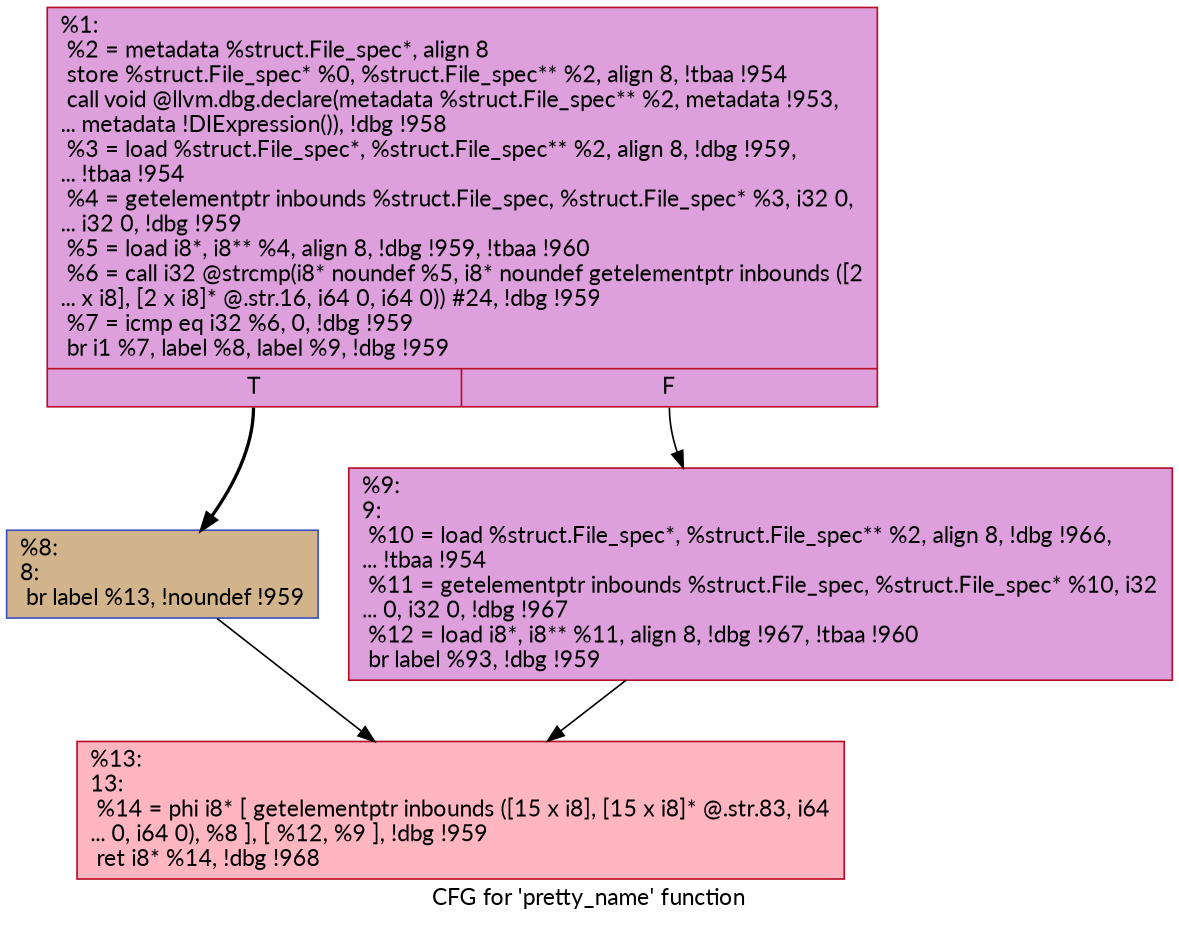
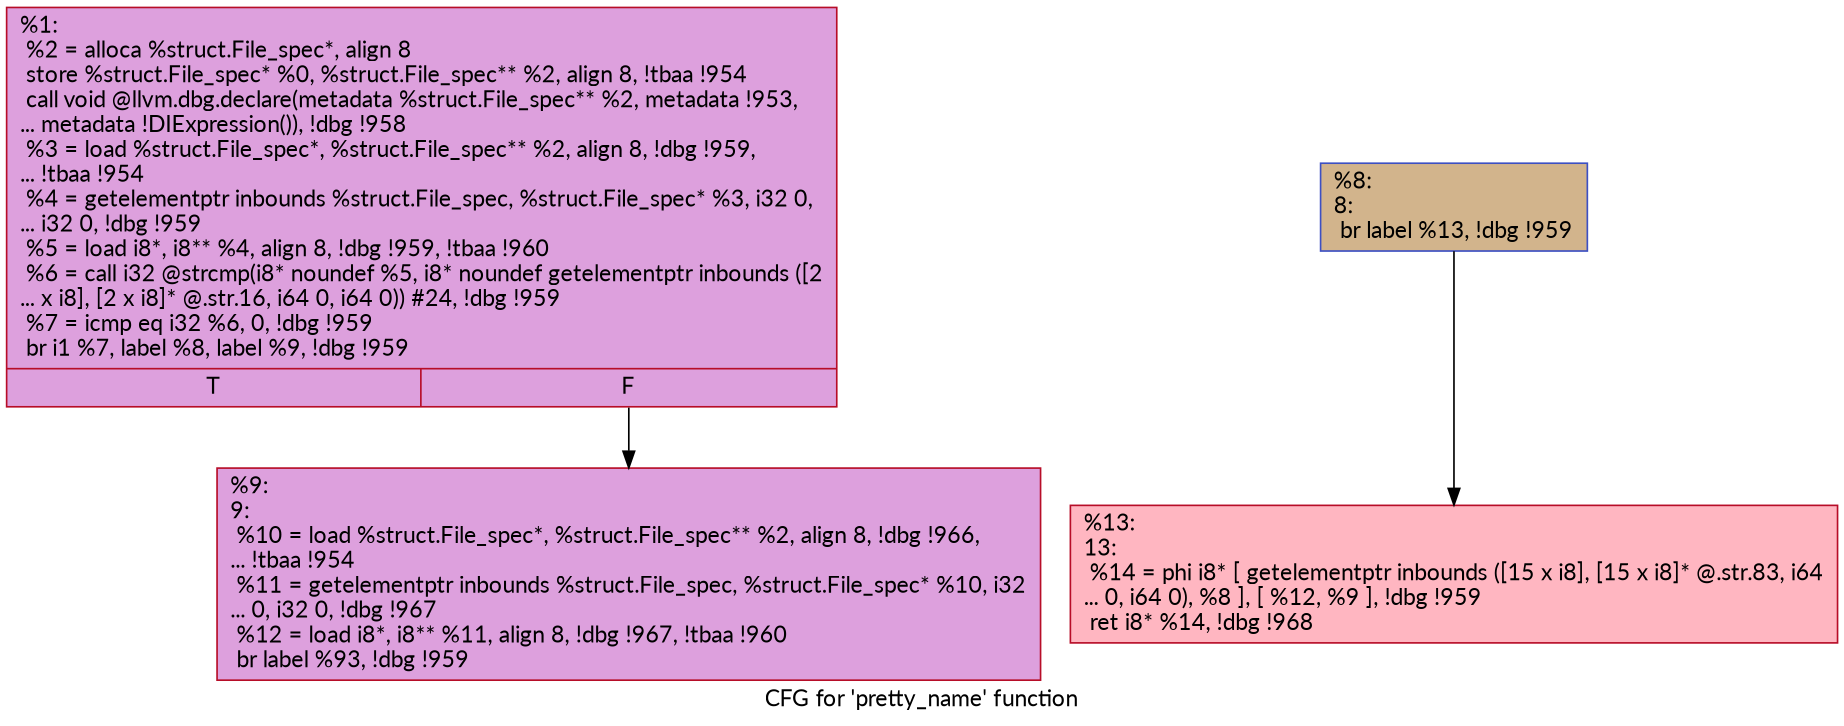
  digraph {
    fontname=Lato
    label="CFG for 'pretty_name' function"
    node [color="#b70d28ff" fillcolor=plum fontname=Lato shape=record style=filled]
    edge [fontname=Lato style=solid]
-   n1 [label="{%1:\l  %2 = metadata %struct.File_spec*, align 8\l  store %struct.File_spec* %0, %struct.File_spec** %2, align 8, !tbaa !954\l  call void @llvm.dbg.declare(metadata %struct.File_spec** %2, metadata !953,\l... metadata !DIExpression()), !dbg !958\l  %3 = load %struct.File_spec*, %struct.File_spec** %2, align 8, !dbg !959,\l... !tbaa !954\l  %4 = getelementptr inbounds %struct.File_spec, %struct.File_spec* %3, i32 0,\l... i32 0, !dbg !959\l  %5 = load i8*, i8** %4, align 8, !dbg !959, !tbaa !960\l  %6 = call i32 @strcmp(i8* noundef %5, i8* noundef getelementptr inbounds ([2\l... x i8], [2 x i8]* @.str.16, i64 0, i64 0)) #24, !dbg !959\l  %7 = icmp eq i32 %6, 0, !dbg !959\l  br i1 %7, label %8, label %9, !dbg !959\l|{<s0>T|<s1>F}}"]
-   n2 [color="#3d50c3ff" fillcolor=tan label="{%8:\l8:                                                \l  br label %13, !noundef !959\l}"]
+   n1 [label="{%1:\l  %2 = alloca %struct.File_spec*, align 8\l  store %struct.File_spec* %0, %struct.File_spec** %2, align 8, !tbaa !954\l  call void @llvm.dbg.declare(metadata %struct.File_spec** %2, metadata !953,\l... metadata !DIExpression()), !dbg !958\l  %3 = load %struct.File_spec*, %struct.File_spec** %2, align 8, !dbg !959,\l... !tbaa !954\l  %4 = getelementptr inbounds %struct.File_spec, %struct.File_spec* %3, i32 0,\l... i32 0, !dbg !959\l  %5 = load i8*, i8** %4, align 8, !dbg !959, !tbaa !960\l  %6 = call i32 @strcmp(i8* noundef %5, i8* noundef getelementptr inbounds ([2\l... x i8], [2 x i8]* @.str.16, i64 0, i64 0)) #24, !dbg !959\l  %7 = icmp eq i32 %6, 0, !dbg !959\l  br i1 %7, label %8, label %9, !dbg !959\l|{<s0>T|<s1>F}}"]
+   n2 [color="#3d50c3ff" fillcolor=tan label="{%8:\l8:                                                \l  br label %13, !dbg !959\l}"]
    n3 [label="{%9:\l9:                                                \l  %10 = load %struct.File_spec*, %struct.File_spec** %2, align 8, !dbg !966,\l... !tbaa !954\l  %11 = getelementptr inbounds %struct.File_spec, %struct.File_spec* %10, i32\l... 0, i32 0, !dbg !967\l  %12 = load i8*, i8** %11, align 8, !dbg !967, !tbaa !960\l  br label %93, !dbg !959\l}"]
    n4 [fillcolor=lightpink label="{%13:\l13:                                               \l  %14 = phi i8* [ getelementptr inbounds ([15 x i8], [15 x i8]* @.str.83, i64\l... 0, i64 0), %8 ], [ %12, %9 ], !dbg !959\l  ret i8* %14, !dbg !968\l}"]
-   n1 -> n2 [style=bold tailport=s0]
    n1 -> n3 [tailport=s1]
    n2 -> n4
-   n3 -> n4
  }
